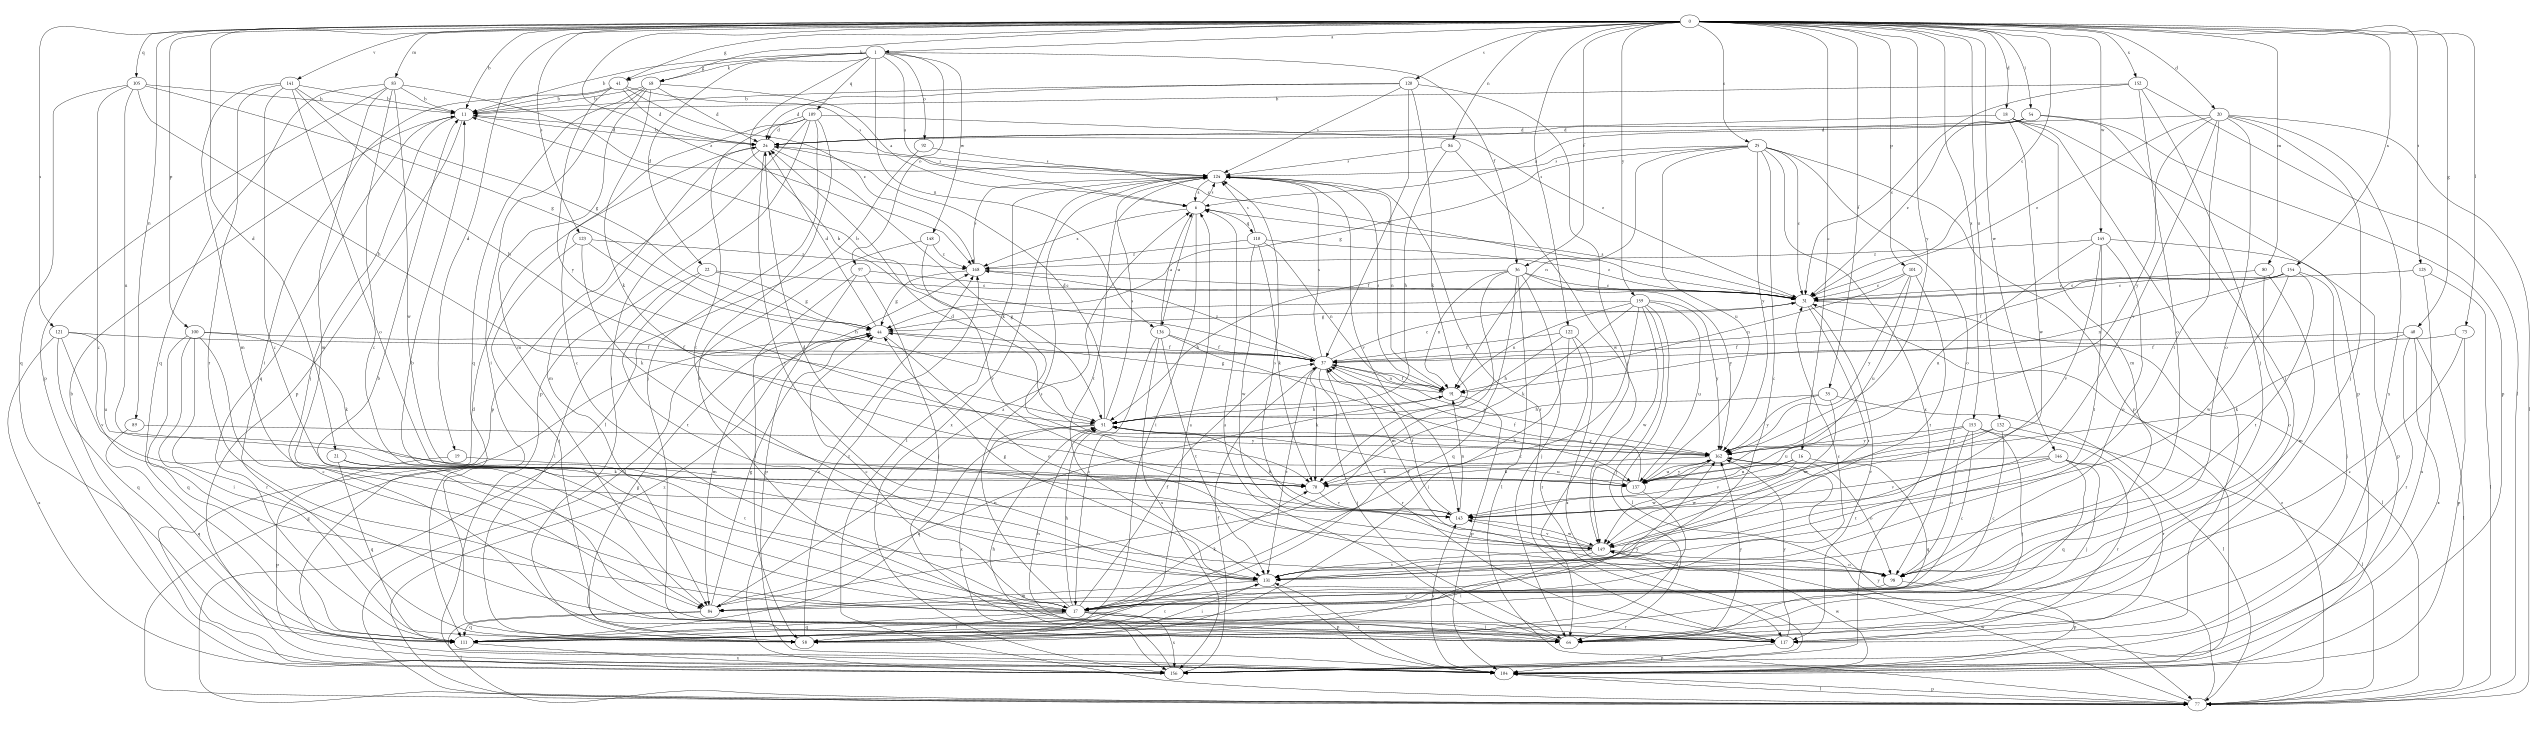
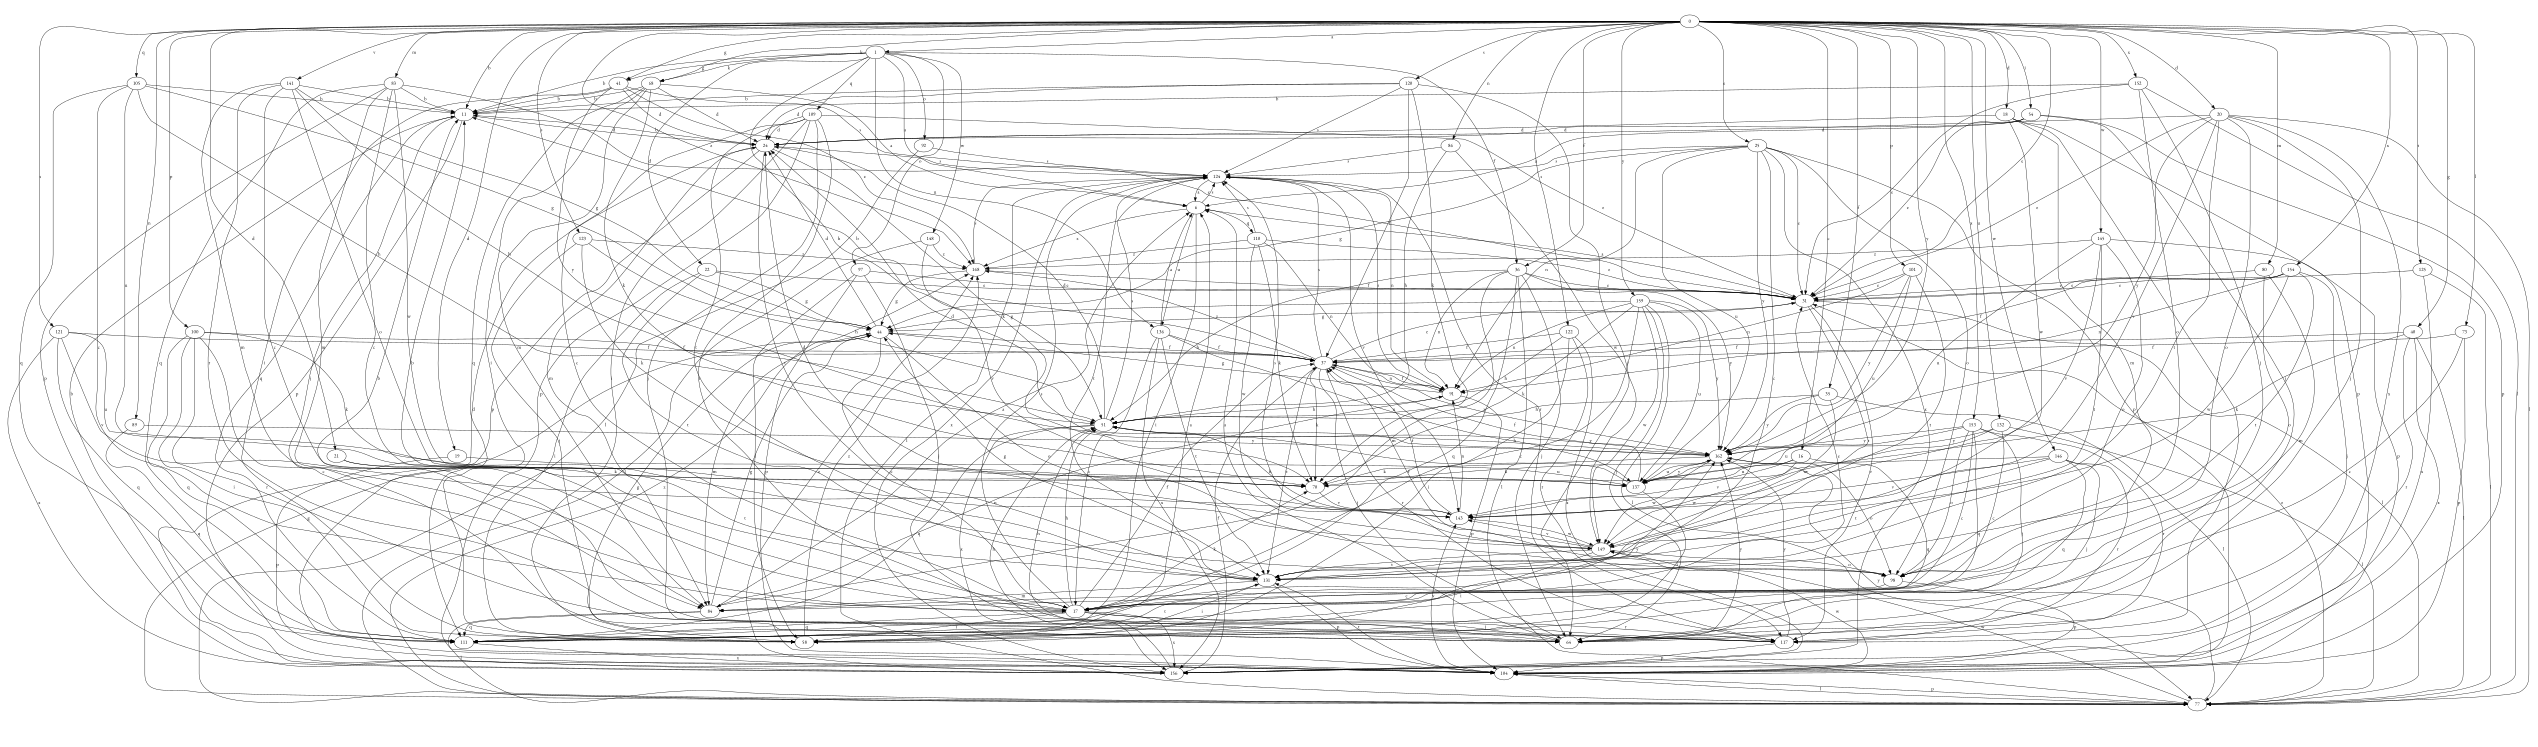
  strict digraph {
    fontname="EB Garamond"
    node [fontname="EB Garamond"]
    edge [fontname="EB Garamond"]
    0
    1
    11
    16
    18
    19
    20
    21
    25
    31
    35
    36
    40
    41
    54
    68
    73
    80
    83
    86
    89
    100
    101
    105
    120
    121
    122
    123
    125
    132
    141
    145
    146
    152
    153
    154
    159
    162
    168
    6
    22
    51
    92
    97
    109
    136
    148
    24
    64
    104
    111
    137
    143
    149
    117
    84
    156
    77
    98
    131
    70
    124
    17
    44
    91
    37
    58
    110
    0 -> 1 [label=a]
    0 -> 11 [label=b]
    0 -> 16 [label=c]
    0 -> 18 [label=d]
    0 -> 19 [label=d]
    0 -> 20 [label=d]
    0 -> 21 [label=d]
    0 -> 25 [label=e]
    0 -> 31 [label=e]
    0 -> 35 [label=f]
    0 -> 36 [label=f]
    0 -> 40 [label=g]
    0 -> 41 [label=g]
    0 -> 54 [label=i]
    0 -> 68 [label=k]
    0 -> 73 [label=l]
    0 -> 80 [label=m]
    0 -> 83 [label=m]
    0 -> 86 [label=n]
    0 -> 89 [label=n]
    0 -> 100 [label=p]
    0 -> 101 [label=p]
    0 -> 105 [label=q]
    0 -> 120 [label=s]
    0 -> 121 [label=s]
    0 -> 122 [label=s]
    0 -> 123 [label=s]
    0 -> 125 [label=t]
    0 -> 132 [label=u]
    0 -> 141 [label=v]
    0 -> 145 [label=w]
    0 -> 146 [label=w]
    0 -> 152 [label=x]
    0 -> 153 [label=x]
    0 -> 154 [label=x]
    0 -> 159 [label=y]
    0 -> 162 [label=y]
    0 -> 168 [label=z]
    1 -> 11 [label=b]
    1 -> 36 [label=f]
    1 -> 41 [label=g]
    1 -> 68 [label=k]
    1 -> 6 [label=a]
    1 -> 22 [label=d]
    1 -> 51 [label=h]
    1 -> 92 [label=o]
    1 -> 97 [label=o]
    1 -> 109 [label=q]
    1 -> 136 [label=u]
    1 -> 148 [label=w]
    11 -> 24 [label=d]
    11 -> 64 [label=j]
    11 -> 104 [label=p]
    11 -> 111 [label=q]
    16 -> 111 [label=q]
    16 -> 137 [label=u]
    16 -> 143 [label=v]
    16 -> 149 [label=w]
    18 -> 24 [label=d]
    18 -> 104 [label=p]
    18 -> 149 [label=w]
    18 -> 117 [label=r]
    18 -> 84 [label=m]
    19 -> 104 [label=p]
    19 -> 137 [label=u]
    20 -> 31 [label=e]
    20 -> 162 [label=y]
    20 -> 24 [label=d]
    20 -> 64 [label=j]
    20 -> 143 [label=v]
    20 -> 156 [label=x]
    20 -> 77 [label=l]
    20 -> 98 [label=o]
    20 -> 131 [label=t]
-   21 -> 111 [label=q]
+   153 -> 111 [label=q]
    21 -> 131 [label=t]
    21 -> 70 [label=k]
    25 -> 31 [label=e]
    25 -> 162 [label=y]
    25 -> 104 [label=p]
    25 -> 137 [label=u]
    25 -> 156 [label=x]
    25 -> 98 [label=o]
    25 -> 124 [label=s]
    25 -> 17 [label=c]
    25 -> 44 [label=g]
    25 -> 91 [label=n]
    31 -> 6 [label=a]
    31 -> 117 [label=r]
    31 -> 77 [label=l]
    31 -> 131 [label=t]
    31 -> 44 [label=g]
    35 -> 162 [label=y]
    35 -> 51 [label=h]
    35 -> 149 [label=w]
    35 -> 77 [label=l]
    36 -> 31 [label=e]
    36 -> 162 [label=y]
    36 -> 51 [label=h]
    36 -> 64 [label=j]
    36 -> 111 [label=q]
    36 -> 84 [label=m]
    36 -> 77 [label=l]
    36 -> 91 [label=n]
    40 -> 117 [label=r]
    40 -> 156 [label=x]
    40 -> 77 [label=l]
    40 -> 70 [label=k]
    40 -> 37 [label=f]
    41 -> 11 [label=b]
    41 -> 162 [label=y]
    41 -> 168 [label=z]
    41 -> 24 [label=d]
    41 -> 124 [label=s]
    41 -> 58 [label=i]
    54 -> 31 [label=e]
    54 -> 6 [label=a]
    54 -> 24 [label=d]
    54 -> 64 [label=j]
    54 -> 104 [label=p]
    68 -> 11 [label=b]
    68 -> 6 [label=a]
    68 -> 24 [label=d]
    68 -> 111 [label=q]
    68 -> 84 [label=m]
    68 -> 70 [label=k]
    68 -> 58 [label=i]
    73 -> 104 [label=p]
    73 -> 17 [label=c]
    73 -> 37 [label=f]
    80 -> 31 [label=e]
    80 -> 84 [label=m]
    80 -> 98 [label=o]
    83 -> 11 [label=b]
    83 -> 31 [label=e]
    83 -> 104 [label=p]
    83 -> 111 [label=q]
    83 -> 149 [label=w]
    83 -> 84 [label=m]
    83 -> 17 [label=c]
    86 -> 51 [label=h]
    86 -> 149 [label=w]
    86 -> 124 [label=s]
    89 -> 162 [label=y]
    89 -> 111 [label=q]
    100 -> 111 [label=q]
    100 -> 117 [label=r]
    100 -> 70 [label=k]
    100 -> 17 [label=c]
    100 -> 37 [label=f]
    100 -> 58 [label=i]
    101 -> 31 [label=e]
    101 -> 162 [label=y]
    101 -> 137 [label=u]
    101 -> 131 [label=t]
    101 -> 91 [label=n]
    105 -> 11 [label=b]
    105 -> 51 [label=h]
    105 -> 111 [label=q]
    105 -> 137 [label=u]
    105 -> 17 [label=c]
    105 -> 44 [label=g]
    120 -> 11 [label=b]
    120 -> 24 [label=d]
    120 -> 64 [label=j]
    120 -> 70 [label=k]
    120 -> 124 [label=s]
    120 -> 37 [label=f]
    121 -> 111 [label=q]
    121 -> 137 [label=u]
    121 -> 143 [label=v]
    121 -> 156 [label=x]
    121 -> 37 [label=f]
    122 -> 51 [label=h]
    122 -> 117 [label=r]
    122 -> 156 [label=x]
    122 -> 37 [label=f]
    122 -> 58 [label=i]
    123 -> 168 [label=z]
    123 -> 51 [label=h]
    123 -> 64 [label=j]
    123 -> 70 [label=k]
    125 -> 31 [label=e]
    125 -> 156 [label=x]
    125 -> 77 [label=l]
    132 -> 162 [label=y]
    132 -> 143 [label=v]
    132 -> 77 [label=l]
    132 -> 17 [label=c]
    141 -> 11 [label=b]
    141 -> 51 [label=h]
    141 -> 117 [label=r]
    141 -> 84 [label=m]
    141 -> 98 [label=o]
    141 -> 17 [label=c]
    141 -> 44 [label=g]
    145 -> 168 [label=z]
    145 -> 104 [label=p]
    145 -> 137 [label=u]
    145 -> 143 [label=v]
    145 -> 98 [label=o]
    145 -> 131 [label=t]
    146 -> 64 [label=j]
    146 -> 111 [label=q]
    146 -> 143 [label=v]
    146 -> 117 [label=r]
    146 -> 131 [label=t]
    146 -> 70 [label=k]
    152 -> 11 [label=b]
    152 -> 31 [label=e]
    152 -> 64 [label=j]
    152 -> 77 [label=l]
    152 -> 98 [label=o]
    153 -> 162 [label=y]
    153 -> 64 [label=j]
    153 -> 137 [label=u]
    153 -> 117 [label=r]
    153 -> 98 [label=o]
    153 -> 17 [label=c]
    154 -> 31 [label=e]
    154 -> 64 [label=j]
    154 -> 149 [label=w]
    154 -> 131 [label=t]
    154 -> 91 [label=n]
    154 -> 37 [label=f]
    159 -> 162 [label=y]
    159 -> 64 [label=j]
    159 -> 137 [label=u]
    159 -> 149 [label=w]
    159 -> 77 [label=l]
    159 -> 70 [label=k]
    159 -> 17 [label=c]
    159 -> 44 [label=g]
    159 -> 91 [label=n]
    162 -> 51 [label=h]
    162 -> 137 [label=u]
    162 -> 149 [label=w]
    162 -> 98 [label=o]
    162 -> 70 [label=k]
    168 -> 31 [label=f]
    168 -> 124 [label=s]
    168 -> 44 [label=g]
    6 -> 168 [label=z]
    6 -> 136 [label=u]
    6 -> 124 [label=s]
    6 -> 58 [label=i]
    6 -> 110 [label=q]
    22 -> 31 [label=e]
    22 -> 131 [label=t]
    22 -> 44 [label=g]
    22 -> 58 [label=i]
    51 -> 162 [label=y]
    51 -> 24 [label=d]
    51 -> 111 [label=q]
    51 -> 156 [label=x]
    51 -> 124 [label=s]
    92 -> 77 [label=l]
    92 -> 124 [label=s]
    97 -> 31 [label=e]
    97 -> 64 [label=j]
    97 -> 104 [label=p]
    97 -> 58 [label=i]
    109 -> 31 [label=e]
    109 -> 24 [label=d]
    109 -> 64 [label=j]
    109 -> 104 [label=p]
    109 -> 117 [label=r]
    109 -> 131 [label=t]
    109 -> 17 [label=c]
    109 -> 58 [label=i]
    136 -> 6 [label=a]
    136 -> 137 [label=u]
    136 -> 156 [label=x]
    136 -> 131 [label=t]
    136 -> 17 [label=c]
    136 -> 37 [label=f]
    148 -> 168 [label=z]
    148 -> 143 [label=v]
    148 -> 77 [label=l]
    24 -> 11 [label=b]
    24 -> 104 [label=p]
    24 -> 84 [label=m]
    24 -> 131 [label=t]
    24 -> 70 [label=k]
    24 -> 124 [label=s]
    64 -> 162 [label=y]
    64 -> 6 [label=a]
    64 -> 51 [label=h]
    104 -> 143 [label=v]
    104 -> 149 [label=w]
    104 -> 77 [label=l]
    104 -> 131 [label=t]
    111 -> 162 [label=y]
    111 -> 156 [label=x]
    111 -> 131 [label=t]
    137 -> 162 [label=y]
    137 -> 24 [label=d]
    137 -> 37 [label=f]
    137 -> 58 [label=i]
    143 -> 51 [label=h]
    143 -> 149 [label=w]
    143 -> 91 [label=n]
    143 -> 37 [label=f]
    149 -> 24 [label=d]
    149 -> 143 [label=v]
    149 -> 98 [label=o]
    149 -> 131 [label=t]
    149 -> 124 [label=s]
    149 -> 58 [label=i]
    117 -> 11 [label=b]
    117 -> 162 [label=y]
    117 -> 104 [label=p]
    84 -> 6 [label=a]
    84 -> 111 [label=q]
    84 -> 77 [label=l]
    84 -> 44 [label=g]
    84 -> 91 [label=n]
    156 -> 11 [label=b]
    156 -> 168 [label=z]
    156 -> 51 [label=h]
    156 -> 24 [label=d]
    156 -> 37 [label=f]
    77 -> 31 [label=e]
    77 -> 162 [label=y]
    77 -> 168 [label=z]
    77 -> 104 [label=p]
    77 -> 149 [label=w]
    77 -> 44 [label=g]
    98 -> 104 [label=p]
    98 -> 17 [label=c]
    98 -> 37 [label=f]
    131 -> 104 [label=p]
    131 -> 84 [label=m]
    131 -> 44 [label=g]
    131 -> 58 [label=i]
    70 -> 143 [label=v]
    124 -> 6 [label=a]
    124 -> 143 [label=v]
    124 -> 117 [label=r]
    124 -> 156 [label=x]
    124 -> 77 [label=l]
    124 -> 131 [label=t]
    124 -> 91 [label=n]
    17 -> 11 [label=b]
    17 -> 31 [label=e]
    17 -> 51 [label=h]
    17 -> 64 [label=j]
    17 -> 111 [label=q]
    17 -> 117 [label=r]
    17 -> 156 [label=x]
    17 -> 70 [label=k]
    17 -> 124 [label=s]
    17 -> 37 [label=f]
    17 -> 58 [label=i]
    44 -> 24 [label=d]
    44 -> 84 [label=m]
    44 -> 98 [label=o]
-   17 -> 44 [label=c]
+   44 -> 17 [label=c]
    44 -> 37 [label=f]
    91 -> 51 [label=h]
    91 -> 104 [label=p]
    91 -> 124 [label=s]
    91 -> 44 [label=g]
    91 -> 37 [label=f]
    37 -> 11 [label=b]
    37 -> 31 [label=e]
    37 -> 162 [label=y]
    37 -> 168 [label=z]
    37 -> 64 [label=j]
    37 -> 117 [label=r]
    37 -> 131 [label=t]
    37 -> 70 [label=k]
    37 -> 124 [label=s]
    37 -> 91 [label=n]
    58 -> 168 [label=z]
    58 -> 6 [label=a]
    58 -> 44 [label=g]
    110 -> 31 [label=e]
    110 -> 168 [label=z]
    110 -> 149 [label=w]
    110 -> 70 [label=k]
    110 -> 124 [label=s]
    110 -> 91 [label=n]
  }
